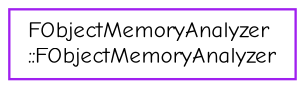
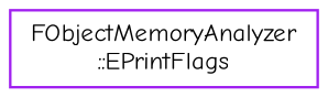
  digraph {
    rankdir=LR
    fontname="Comic Neue"
-   n1 [color=purple fillcolor=white fontname="Comic Neue" fontsize=10 height=0.2 label="FObjectMemoryAnalyzer\l::FObjectMemoryAnalyzer" shape=box style=filled width=0.4]
+   n1 [color=purple fillcolor=white fontname="Comic Neue" fontsize=10 height=0.2 label="FObjectMemoryAnalyzer\l::EPrintFlags" shape=box style=filled width=0.4]
  }
